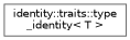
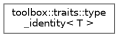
  digraph {
    rankdir=LR
-   n1 [color=grey40 fillcolor=white fontname=Helvetica fontsize=10 height=0.2 label="identity::traits::type\l_identity\< T \>" shape=box style=filled width=0.4]
+   n1 [color=grey40 fillcolor=white fontname=Helvetica fontsize=10 height=0.2 label="toolbox::traits::type\l_identity\< T \>" shape=box style=filled width=0.4]
  }
